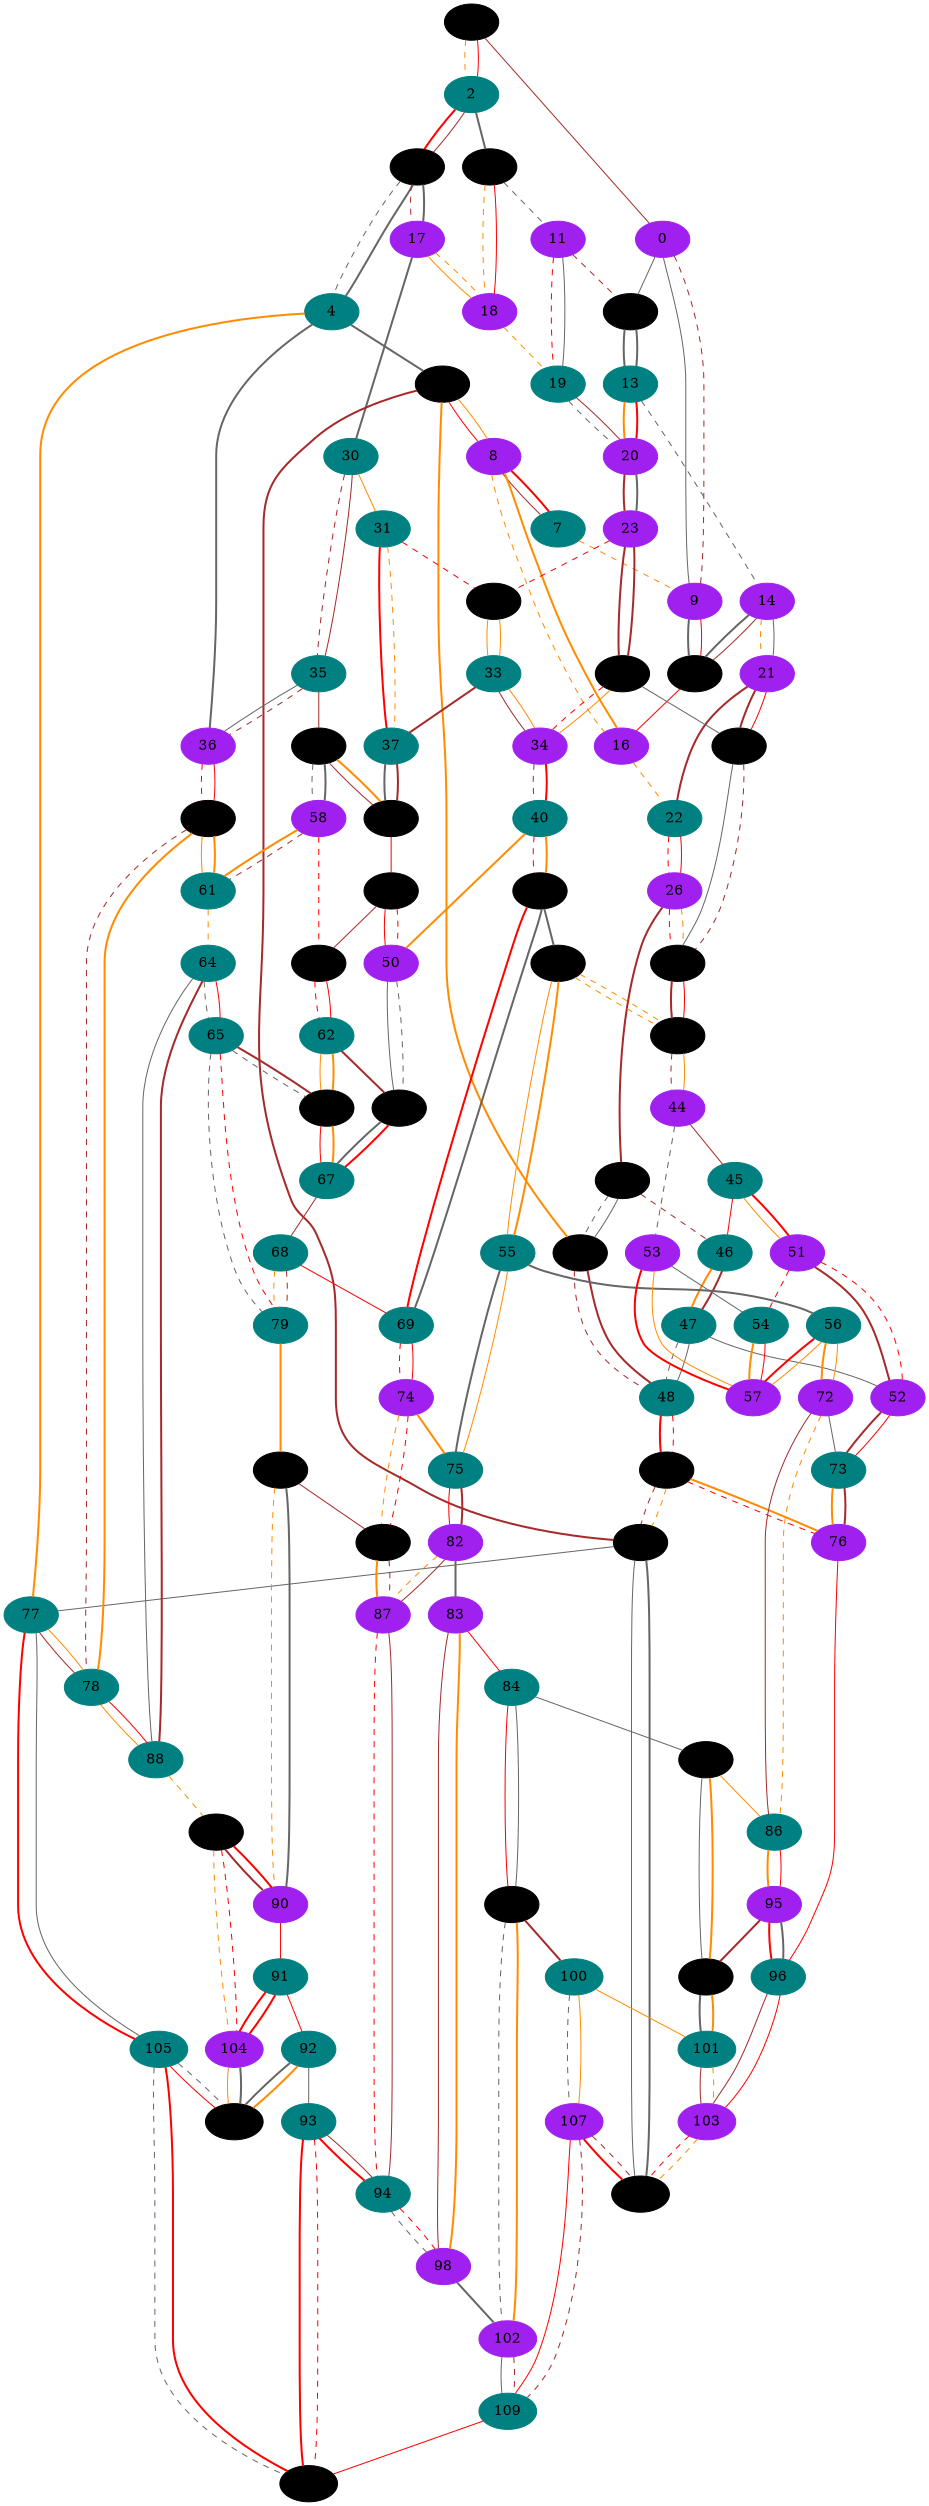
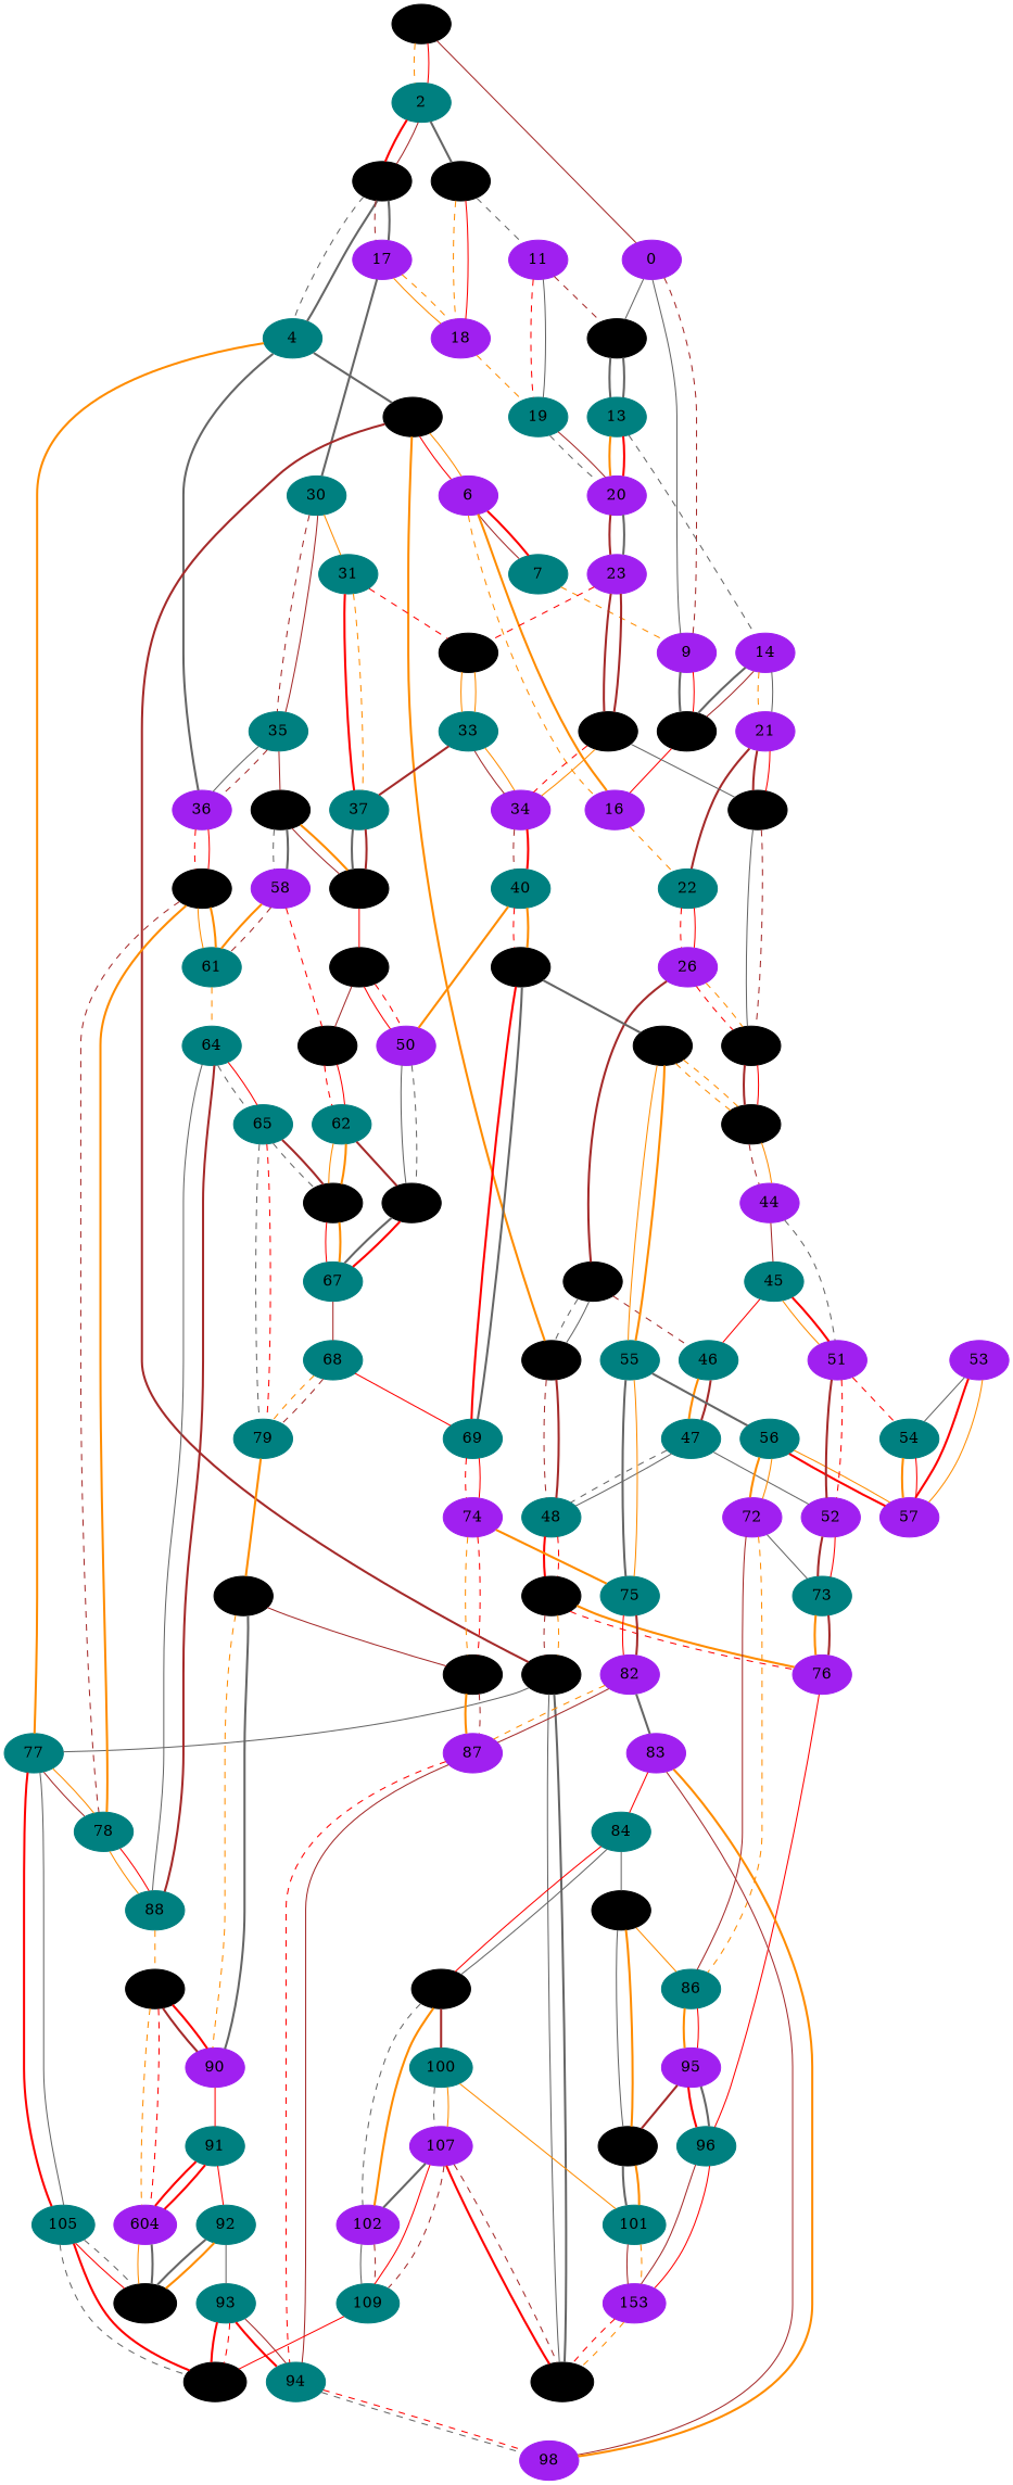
  graph {
    node [color=teal style=filled]
    edge [color=red style=solid]
    1 [color=black]
    2
    n3 [color=purple label=0]
    3 [color=black]
    10 [color=black]
    9 [color=purple]
    12 [color=black]
    4
    17 [color=purple]
    11 [color=purple]
    18 [color=purple]
    5 [color=black]
    36 [color=purple]
    77
    30
-   6 [color=purple label=8]
+   6 [color=purple]
    28 [color=black]
    71 [color=black]
    60 [color=black]
    78
    105
    7
    16 [color=purple]
    48
    108 [color=black]
    22
    15 [color=black]
    13
    19
    20 [color=purple]
    14 [color=purple]
    21 [color=purple]
    23 [color=purple]
    25 [color=black]
    26 [color=purple]
    31
    35
    24 [color=black]
    32 [color=black]
    29 [color=black]
    27 [color=black]
    34 [color=purple]
    33
    40
    43 [color=black]
    46
    47
    70 [color=black]
    44 [color=purple]
    37
    38 [color=black]
    39 [color=black]
    41 [color=black]
    50 [color=purple]
    58 [color=purple]
    61
    49 [color=black]
    59 [color=black]
    42 [color=black]
    69
    63 [color=black]
    55
    74 [color=purple]
    56
    75
    45
    53 [color=purple]
    51 [color=purple]
    54
    57 [color=purple]
    52 [color=purple]
    73
    76 [color=purple]
    62
    67
    72 [color=purple]
    82 [color=purple]
    86
    64
    66 [color=black]
    88
    65
    68
    79
    89 [color=black]
    80 [color=black]
    81 [color=black]
    96
    95 [color=purple]
    87 [color=purple]
    83 [color=purple]
-   103 [color=purple]
+   103 [color=purple label=153]
    106 [color=black]
    110 [color=black]
    90 [color=purple]
    91
    94
    84
    98 [color=purple]
    85 [color=black]
    99 [color=black]
    102 [color=purple]
    97 [color=black]
    100
    101
-   104 [color=purple]
+   104 [color=purple label=604]
    92
    93
    109
    107 [color=purple]
    1 -- 2 [color=darkorange style=dashed]
    1 -- 2
    1 -- n3 [color=brown]
    2 -- 3 [style=bold]
    2 -- 3 [color=brown]
    2 -- 10 [color=gray40 style=bold]
    n3 -- 9 [color=gray40]
    n3 -- 9 [color=brown style=dashed]
    n3 -- 12 [color=gray40]
    3 -- 4 [color=gray40 style=dashed]
    3 -- 4 [color=gray40 style=bold]
    3 -- 17 [color=brown style=dashed]
    3 -- 17 [color=gray40 style=bold]
    10 -- 11 [color=gray40 style=dashed]
    10 -- 18 [color=darkorange style=dashed]
    10 -- 18
    9 -- 15 [color=gray40 style=bold]
    9 -- 15
    12 -- 13 [color=gray40 style=bold]
    12 -- 13 [color=gray40 style=bold]
    4 -- 5 [color=gray40 style=bold]
    4 -- 36 [color=gray40 style=bold]
    4 -- 77 [color=darkorange style=bold]
    17 -- 18 [color=darkorange]
    17 -- 18 [color=darkorange style=dashed]
    17 -- 30 [color=gray40 style=bold]
    11 -- 12 [color=brown style=dashed]
    11 -- 19 [style=dashed]
    11 -- 19 [color=gray40]
    18 -- 19 [color=darkorange style=dashed]
    5 -- 6
    5 -- 6 [color=darkorange]
    5 -- 28 [color=darkorange style=bold]
    5 -- 71 [color=brown style=bold]
    36 -- 60 [style=dashed]
    36 -- 60
    77 -- 78 [color=brown]
    77 -- 78 [color=darkorange]
    77 -- 105 [style=bold]
    77 -- 105 [color=gray40]
    30 -- 31 [color=darkorange]
    30 -- 35 [color=brown style=dashed]
    30 -- 35 [color=brown]
    6 -- 7 [color=brown]
    6 -- 7 [style=bold]
    6 -- 16 [color=darkorange style=dashed]
    6 -- 16 [color=darkorange style=bold]
    28 -- 48 [color=brown style=dashed]
    28 -- 48 [color=brown style=bold]
    71 -- 77 [color=gray40]
    71 -- 108 [color=gray40]
    71 -- 108 [color=gray40 style=bold]
    60 -- 78 [color=brown style=dashed]
    60 -- 78 [color=darkorange style=bold]
    60 -- 61 [color=darkorange]
    60 -- 61 [color=darkorange style=bold]
    78 -- 88 [color=darkorange]
    78 -- 88
    105 -- 106
    105 -- 106 [color=gray40 style=dashed]
    105 -- 110 [color=gray40 style=dashed]
    105 -- 110 [style=bold]
    7 -- 9 [color=darkorange style=dashed]
    16 -- 22 [color=darkorange style=dashed]
    48 -- 70 [style=bold]
    48 -- 70 [style=dashed]
    22 -- 26 [style=dashed]
    22 -- 26
    15 -- 16
    13 -- 20 [color=darkorange style=bold]
    13 -- 20 [style=bold]
    13 -- 14 [color=gray40 style=dashed]
    19 -- 20 [color=gray40 style=dashed]
    19 -- 20 [color=brown]
    20 -- 23 [color=brown style=bold]
    20 -- 23 [color=gray40 style=bold]
    14 -- 15 [color=gray40 style=bold]
    14 -- 15 [color=brown]
    14 -- 21 [color=darkorange style=dashed]
    14 -- 21 [color=gray40]
    21 -- 22 [color=brown style=bold]
    21 -- 25 [color=brown style=bold]
    21 -- 25
    23 -- 24 [color=brown style=bold]
    23 -- 24 [color=brown style=bold]
    23 -- 32 [style=dashed]
    25 -- 29 [color=gray40]
    25 -- 29 [color=brown style=dashed]
    26 -- 29 [style=dashed]
    26 -- 29 [color=darkorange style=dashed]
    26 -- 27 [color=brown style=bold]
    31 -- 32 [style=dashed]
    31 -- 37 [style=bold]
    31 -- 37 [color=darkorange style=dashed]
    35 -- 36 [color=gray40]
    35 -- 36 [color=brown style=dashed]
    35 -- 38 [color=brown]
    24 -- 25 [color=gray40]
    24 -- 34 [style=dashed]
    24 -- 34 [color=darkorange]
    32 -- 33 [color=darkorange]
    32 -- 33 [color=darkorange]
    29 -- 43 [color=brown style=bold]
    29 -- 43
    27 -- 28 [color=gray40 style=dashed]
    27 -- 28 [color=gray40]
    27 -- 46 [color=brown style=dashed]
    34 -- 40 [color=brown style=dashed]
    34 -- 40 [style=bold]
    33 -- 34 [color=brown]
    33 -- 34 [color=darkorange]
    33 -- 37 [color=brown style=bold]
    40 -- 41 [style=dashed]
    40 -- 41 [color=darkorange style=bold]
    40 -- 50 [color=darkorange style=bold]
    43 -- 44 [color=brown style=dashed]
    43 -- 44 [color=darkorange]
    46 -- 47 [color=darkorange style=bold]
    46 -- 47 [color=brown style=bold]
    47 -- 48 [color=gray40 style=dashed]
    47 -- 48 [color=gray40]
    47 -- 52 [color=gray40]
    70 -- 71 [color=brown style=dashed]
    70 -- 71 [color=darkorange style=dashed]
    70 -- 76 [style=dashed]
    70 -- 76 [color=darkorange style=bold]
    44 -- 45 [color=brown]
-   44 -- 53 [color=gray40 style=dashed]
+   44 -- 51 [color=gray40 style=dashed]
    37 -- 39 [color=gray40 style=bold]
    37 -- 39 [color=brown style=bold]
    38 -- 39 [color=brown]
    38 -- 39 [color=darkorange style=bold]
    38 -- 58 [color=gray40 style=dashed]
    38 -- 58 [color=gray40 style=bold]
    39 -- 49
    41 -- 42 [color=gray40 style=bold]
    41 -- 69 [style=bold]
    41 -- 69 [color=gray40 style=bold]
    50 -- 63 [color=gray40]
    50 -- 63 [color=gray40 style=dashed]
    58 -- 61 [color=darkorange style=bold]
    58 -- 61 [color=brown style=dashed]
    58 -- 59 [style=dashed]
    61 -- 64 [color=darkorange style=dashed]
    49 -- 50
    49 -- 50 [style=dashed]
    49 -- 59 [color=brown]
    59 -- 62 [style=dashed]
    59 -- 62
    42 -- 43 [color=darkorange style=dashed]
    42 -- 43 [color=darkorange style=dashed]
    42 -- 55 [color=darkorange]
    42 -- 55 [color=darkorange style=bold]
    69 -- 74 [style=dashed]
    69 -- 74
    63 -- 67 [color=gray40 style=bold]
    63 -- 67 [style=bold]
    55 -- 56 [color=gray40 style=bold]
    55 -- 75 [color=gray40 style=bold]
    55 -- 75 [color=darkorange]
    74 -- 75 [color=darkorange style=bold]
    74 -- 81 [color=darkorange style=dashed]
    74 -- 81 [style=dashed]
    56 -- 57 [style=bold]
    56 -- 57 [color=darkorange]
    56 -- 72 [color=darkorange style=bold]
    56 -- 72 [color=darkorange]
    75 -- 82
    75 -- 82 [color=brown style=bold]
    45 -- 46
    45 -- 51 [color=darkorange]
    45 -- 51 [style=bold]
    53 -- 54 [color=gray40]
    53 -- 57 [style=bold]
    53 -- 57 [color=darkorange]
    51 -- 54 [style=dashed]
    51 -- 52 [color=brown style=bold]
    51 -- 52 [style=dashed]
    54 -- 57 [color=darkorange style=bold]
    54 -- 57
    52 -- 73 [color=brown style=bold]
    52 -- 73
    73 -- 76 [color=darkorange style=bold]
    73 -- 76 [color=brown style=bold]
    76 -- 96
    62 -- 63 [color=brown style=bold]
    62 -- 66 [color=darkorange]
    62 -- 66 [color=darkorange style=bold]
    67 -- 68 [color=brown]
    72 -- 73 [color=gray40]
    72 -- 86 [color=brown]
    72 -- 86 [color=darkorange style=dashed]
    82 -- 87 [color=darkorange style=dashed]
    82 -- 87 [color=brown]
    82 -- 83 [color=gray40 style=bold]
    86 -- 95 [color=darkorange style=bold]
    86 -- 95
    64 -- 88 [color=gray40]
    64 -- 88 [color=brown style=bold]
    64 -- 65 [color=gray40 style=dashed]
    64 -- 65
    66 -- 67
    66 -- 67 [color=darkorange style=bold]
    88 -- 89 [color=darkorange style=dashed]
    65 -- 66 [color=gray40 style=dashed]
    65 -- 66 [color=brown style=bold]
    65 -- 79 [color=gray40 style=dashed]
    65 -- 79 [style=dashed]
    68 -- 69
    68 -- 79 [color=darkorange style=dashed]
    68 -- 79 [color=brown style=dashed]
    79 -- 80 [color=darkorange style=bold]
    89 -- 90 [color=brown style=bold]
    89 -- 90 [style=bold]
    89 -- 104 [color=darkorange style=dashed]
    89 -- 104 [style=dashed]
    80 -- 81 [color=brown]
    80 -- 90 [color=darkorange style=dashed]
    80 -- 90 [color=gray40 style=bold]
    81 -- 87 [color=darkorange style=bold]
    81 -- 87 [color=brown style=dashed]
    96 -- 103 [color=brown]
    96 -- 103
    95 -- 96 [style=bold]
    95 -- 96 [color=gray40 style=bold]
    95 -- 97 [color=brown style=bold]
    87 -- 94 [style=dashed]
    87 -- 94 [color=brown]
    83 -- 84
    83 -- 98 [color=brown]
    83 -- 98 [color=darkorange style=bold]
    103 -- 108 [style=dashed]
    103 -- 108 [color=darkorange style=dashed]
    90 -- 91
    91 -- 104 [style=bold]
    91 -- 104 [style=bold]
    91 -- 92
    94 -- 98 [color=gray40 style=dashed]
    94 -- 98 [style=dashed]
    84 -- 85 [color=gray40]
    84 -- 99
    84 -- 99 [color=gray40]
-   98 -- 102 [color=gray40 style=bold]
+   107 -- 102 [color=gray40 style=bold]
    85 -- 86 [color=darkorange]
    85 -- 97 [color=gray40]
    85 -- 97 [color=darkorange style=bold]
    99 -- 102 [color=gray40 style=dashed]
    99 -- 102 [color=darkorange style=bold]
    99 -- 100 [color=brown style=bold]
    102 -- 109 [color=gray40]
    102 -- 109 [color=brown style=dashed]
    97 -- 101 [color=gray40 style=bold]
    97 -- 101 [color=darkorange style=bold]
    100 -- 101 [color=darkorange]
    100 -- 107 [color=gray40 style=dashed]
    100 -- 107 [color=darkorange]
    101 -- 103 [color=brown]
    101 -- 103 [color=darkorange style=dashed]
    104 -- 106 [color=darkorange]
    104 -- 106 [color=gray40 style=bold]
    92 -- 106 [color=gray40 style=bold]
    92 -- 106 [color=darkorange style=bold]
    92 -- 93 [color=gray40]
    93 -- 110 [style=bold]
    93 -- 110 [style=dashed]
    93 -- 94 [style=bold]
    93 -- 94 [color=brown]
    109 -- 110
    107 -- 108 [style=bold]
    107 -- 108 [color=brown style=dashed]
    107 -- 109
    107 -- 109 [color=brown style=dashed]
  }
